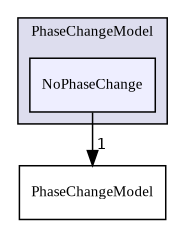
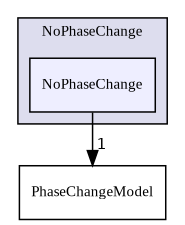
  digraph {
    compound=true
    fontname="Liberation Serif"
    node [fontname="Liberation Serif" fontsize=10 shape=box]
    n1 [fillcolor="#eeeeff" label=NoPhaseChange pencolor=black style=filled]
    n2 [label=PhaseChangeModel]
    subgraph cluster_1 {
      bgcolor="#ddddee"
      fontsize=10
-     label=PhaseChangeModel
+     label=NoPhaseChange
      pencolor=black
      n1
    }
    n1 -> n2 [headlabel=1 labeldistance=1.5 labelfontname=Helvetica labelfontsize=10 fontname="Liberation Serif"]
  }
